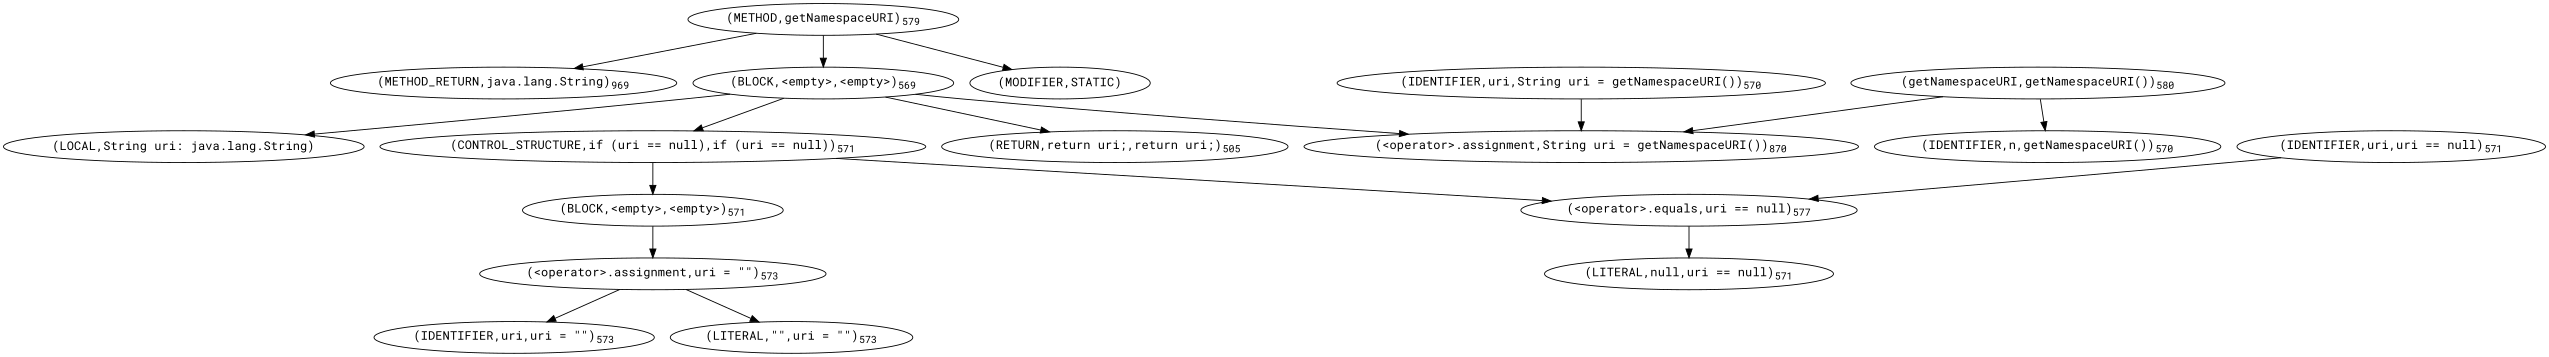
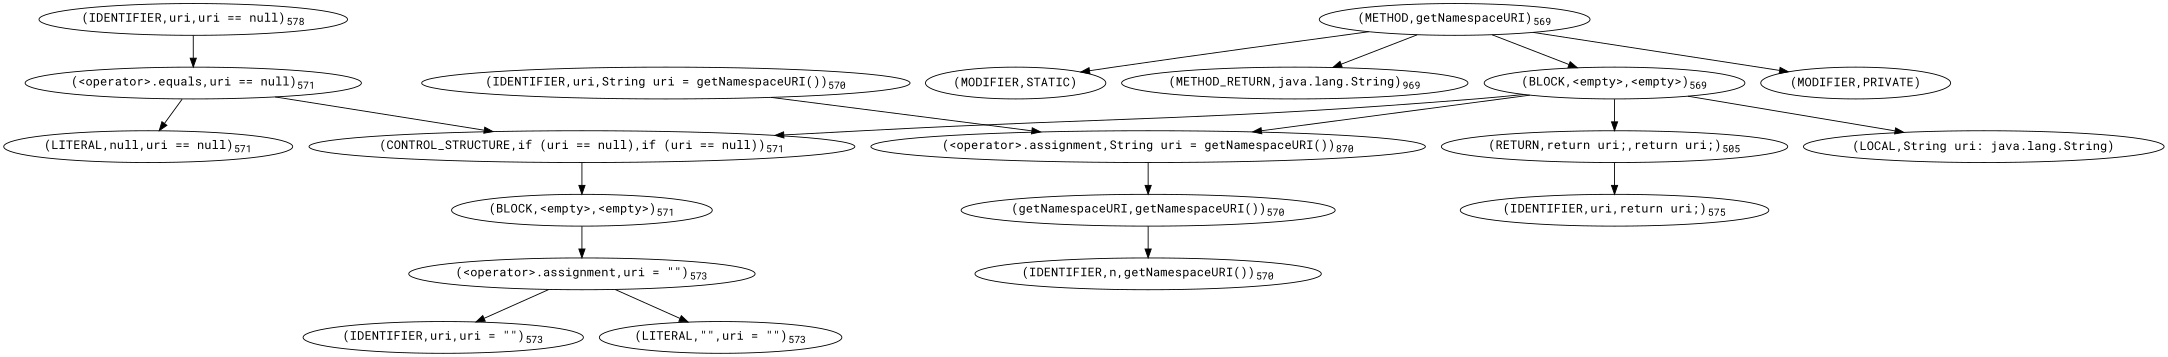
  digraph {
    fontname="Roboto Mono"
    node [fontname="Roboto Mono"]
    edge [fontname="Roboto Mono"]
-   n1 [label=<(METHOD,getNamespaceURI)<SUB>579</SUB>>]
+   n1 [label=<(METHOD,getNamespaceURI)<SUB>569</SUB>>]
    n2 [label=<(BLOCK,&lt;empty&gt;,&lt;empty&gt;)<SUB>569</SUB>>]
+   n3 [label=<(MODIFIER,PRIVATE)>]
    n4 [label=<(MODIFIER,STATIC)>]
    n5 [label=<(METHOD_RETURN,java.lang.String)<SUB>969</SUB>>]
    n6 [label=<(LOCAL,String uri: java.lang.String)>]
    n7 [label=<(&lt;operator&gt;.assignment,String uri = getNamespaceURI())<SUB>870</SUB>>]
    n8 [label=<(CONTROL_STRUCTURE,if (uri == null),if (uri == null))<SUB>571</SUB>>]
    n9 [label=<(RETURN,return uri;,return uri;)<SUB>505</SUB>>]
-   n10 [label=<(getNamespaceURI,getNamespaceURI())<SUB>580</SUB>>]
-   n11 [label=<(&lt;operator&gt;.equals,uri == null)<SUB>577</SUB>>]
+   n10 [label=<(getNamespaceURI,getNamespaceURI())<SUB>570</SUB>>]
+   n11 [label=<(&lt;operator&gt;.equals,uri == null)<SUB>571</SUB>>]
    n12 [label=<(BLOCK,&lt;empty&gt;,&lt;empty&gt;)<SUB>571</SUB>>]
+   n13 [label=<(IDENTIFIER,uri,return uri;)<SUB>575</SUB>>]
    n14 [label=<(IDENTIFIER,uri,String uri = getNamespaceURI())<SUB>570</SUB>>]
    n15 [label=<(IDENTIFIER,n,getNamespaceURI())<SUB>570</SUB>>]
    n16 [label=<(LITERAL,null,uri == null)<SUB>571</SUB>>]
    n17 [label=<(&lt;operator&gt;.assignment,uri = &quot;&quot;)<SUB>573</SUB>>]
-   n18 [label=<(IDENTIFIER,uri,uri == null)<SUB>571</SUB>>]
+   n18 [label=<(IDENTIFIER,uri,uri == null)<SUB>578</SUB>>]
    n19 [label=<(IDENTIFIER,uri,uri = &quot;&quot;)<SUB>573</SUB>>]
    n20 [label=<(LITERAL,&quot;&quot;,uri = &quot;&quot;)<SUB>573</SUB>>]
    n1 -> n2
+   n1 -> n3
    n1 -> n4
    n1 -> n5
    n2 -> n6
    n2 -> n7
    n2 -> n8
    n2 -> n9
-   n10 -> n7
-   n8 -> n11
+   n7 -> n10
+   n11 -> n8
    n8 -> n12
+   n9 -> n13
    n10 -> n15
    n11 -> n16
    n12 -> n17
    n14 -> n7
    n17 -> n19
    n17 -> n20
    n18 -> n11
  }
